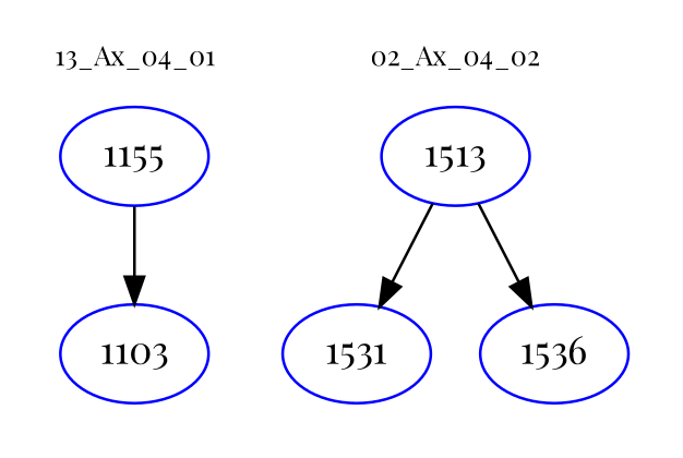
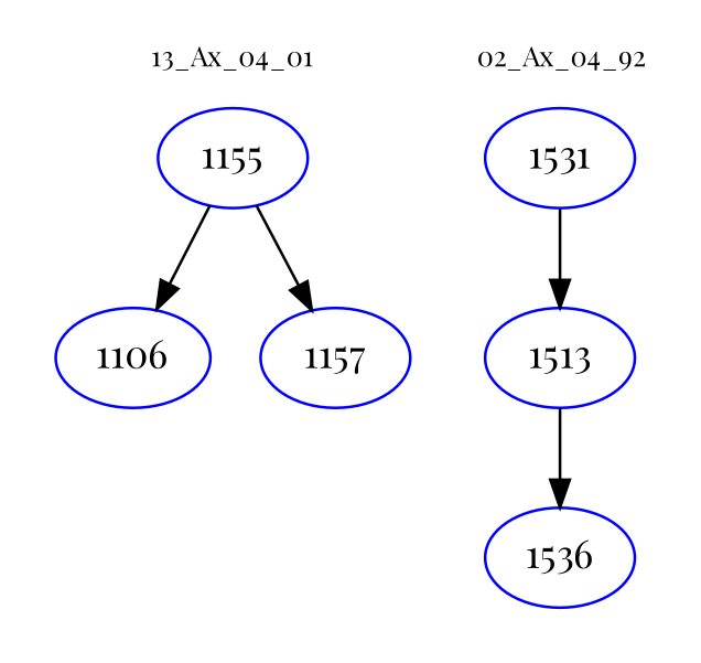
  digraph {
    fontname="Playfair Display"
    node [color=blue fontname="Playfair Display"]
    edge [color=black fontname="Playfair Display"]
    n1 [label=1155]
-   n2 [label=1103]
+   n2 [label=1106]
+   n3 [label=1157]
    n4 [label=1513]
    n5 [label=1531]
    n6 [label=1536]
    subgraph cluster_1 {
      color=white
      fontsize=10
      label="13_Ax_04_01"
      n1
      n2
+     n3
    }
    subgraph cluster_2 {
      color=white
      fontsize=10
-     label="02_Ax_04_02"
+     label="02_Ax_04_92"
      n4
      n5
      n6
    }
    n1 -> n2
-   n4 -> n5
+   n1 -> n3
+   n5 -> n4
    n4 -> n6
  }
